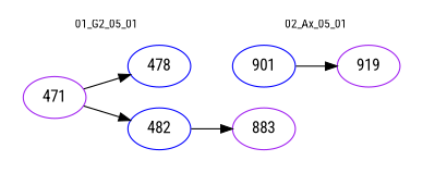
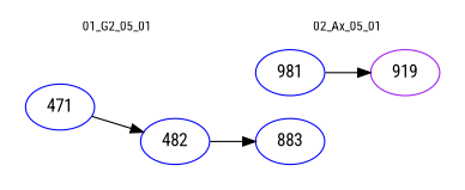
  digraph {
    fontname="Roboto Condensed"
    rankdir=LR
    node [color=blue fontname="Roboto Condensed"]
    edge [color=black fontname="Roboto Condensed"]
-   n1 [label=901]
+   n1 [label=981]
    n2 [color=purple label=919]
-   n3 [color=purple label=883]
-   n4 [color=purple label=471]
+   n3 [label=883]
+   n4 [label=471]
    n5 [label=482]
-   n6 [label=478]
    subgraph cluster_1 {
      color=white
      fontsize=10
      label="02_Ax_05_01"
      n1
      n2
      n3
    }
    subgraph cluster_2 {
      color=white
      fontsize=10
      label="01_G2_05_01"
      n4
      n5
-     n6
    }
    n1 -> n2
    n4 -> n5
-   n4 -> n6
    n5 -> n3
  }
